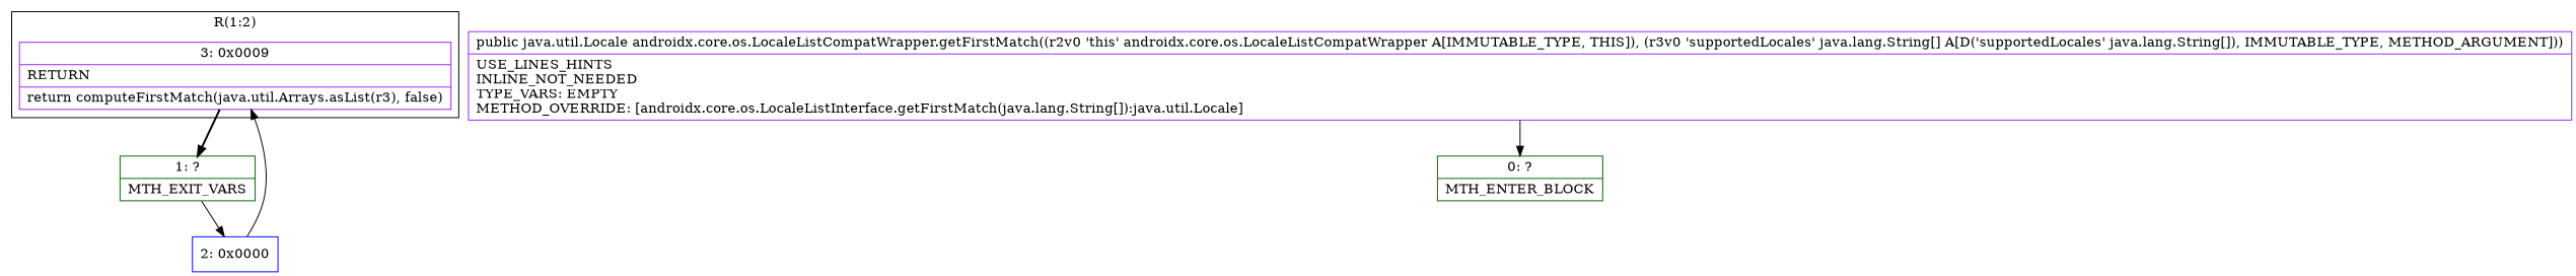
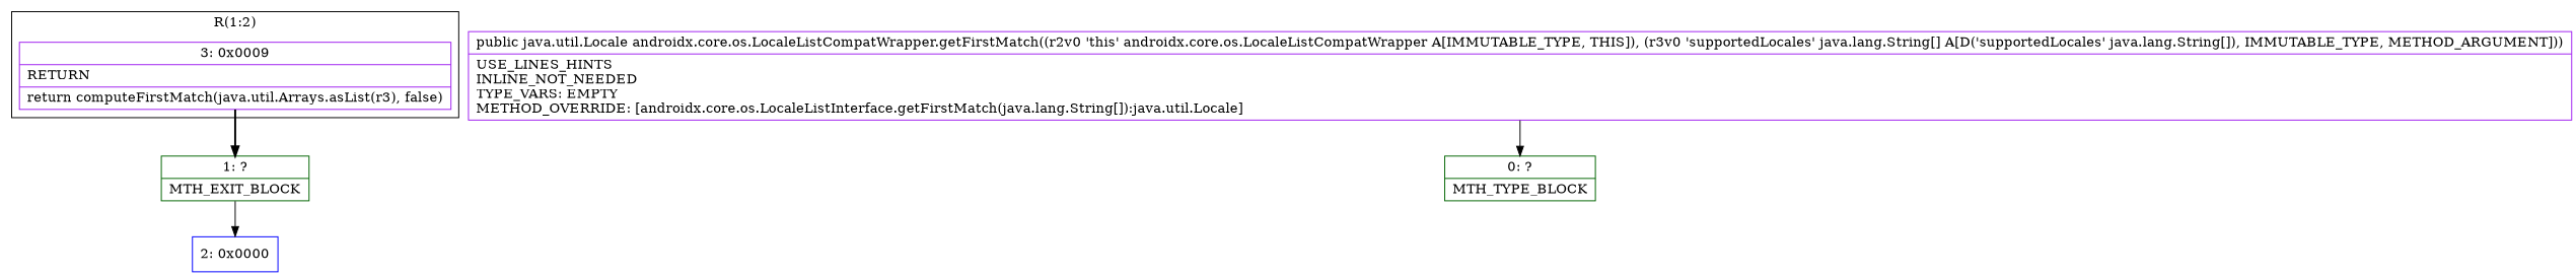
  digraph {
    node [color=purple shape=record]
    edge [style=solid]
    n1 [label="{3\:\ 0x0009|RETURN\l|return computeFirstMatch(java.util.Arrays.asList(r3), false)\l}"]
-   n2 [color=darkgreen label="{1\:\ ?|MTH_EXIT_VARS\l}"]
+   n2 [color=darkgreen label="{1\:\ ?|MTH_EXIT_BLOCK\l}"]
    n3 [color=blue label="{2\:\ 0x0000}"]
-   n4 [color=darkgreen label="{0\:\ ?|MTH_ENTER_BLOCK\l}"]
+   n4 [color=darkgreen label="{0\:\ ?|MTH_TYPE_BLOCK\l}"]
    n5 [label="{public java.util.Locale androidx.core.os.LocaleListCompatWrapper.getFirstMatch((r2v0 'this' androidx.core.os.LocaleListCompatWrapper A[IMMUTABLE_TYPE, THIS]), (r3v0 'supportedLocales' java.lang.String[] A[D('supportedLocales' java.lang.String[]), IMMUTABLE_TYPE, METHOD_ARGUMENT]))  | USE_LINES_HINTS\lINLINE_NOT_NEEDED\lTYPE_VARS: EMPTY\lMETHOD_OVERRIDE: [androidx.core.os.LocaleListInterface.getFirstMatch(java.lang.String[]):java.util.Locale]\l}"]
    subgraph cluster_1 {
      label="R(1:2)"
      n1
    }
    n1 -> n2 [style=bold]
    n2 -> n3
-   n3 -> n1
    n5 -> n4
  }
